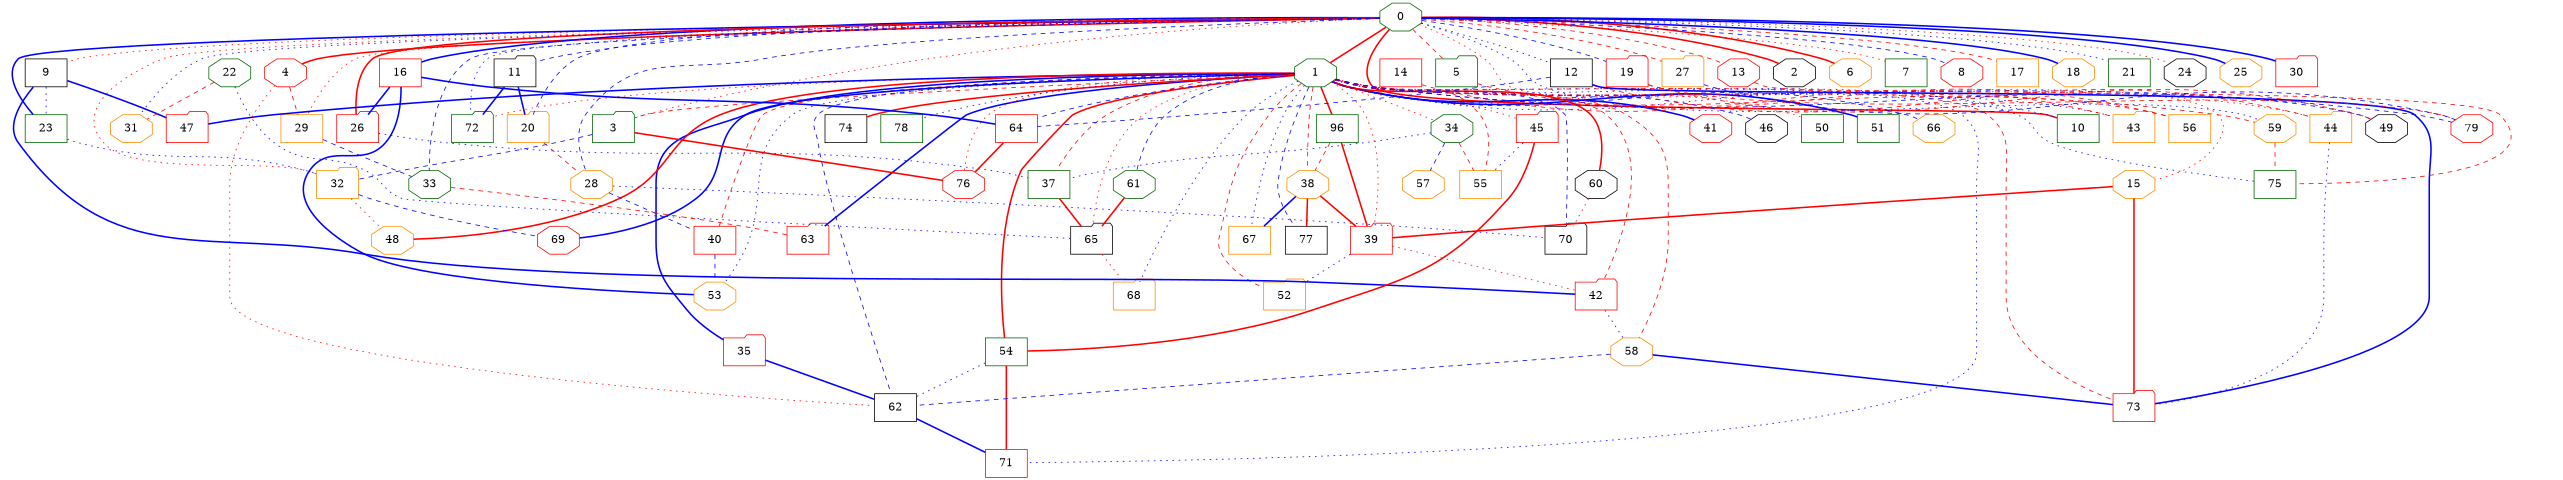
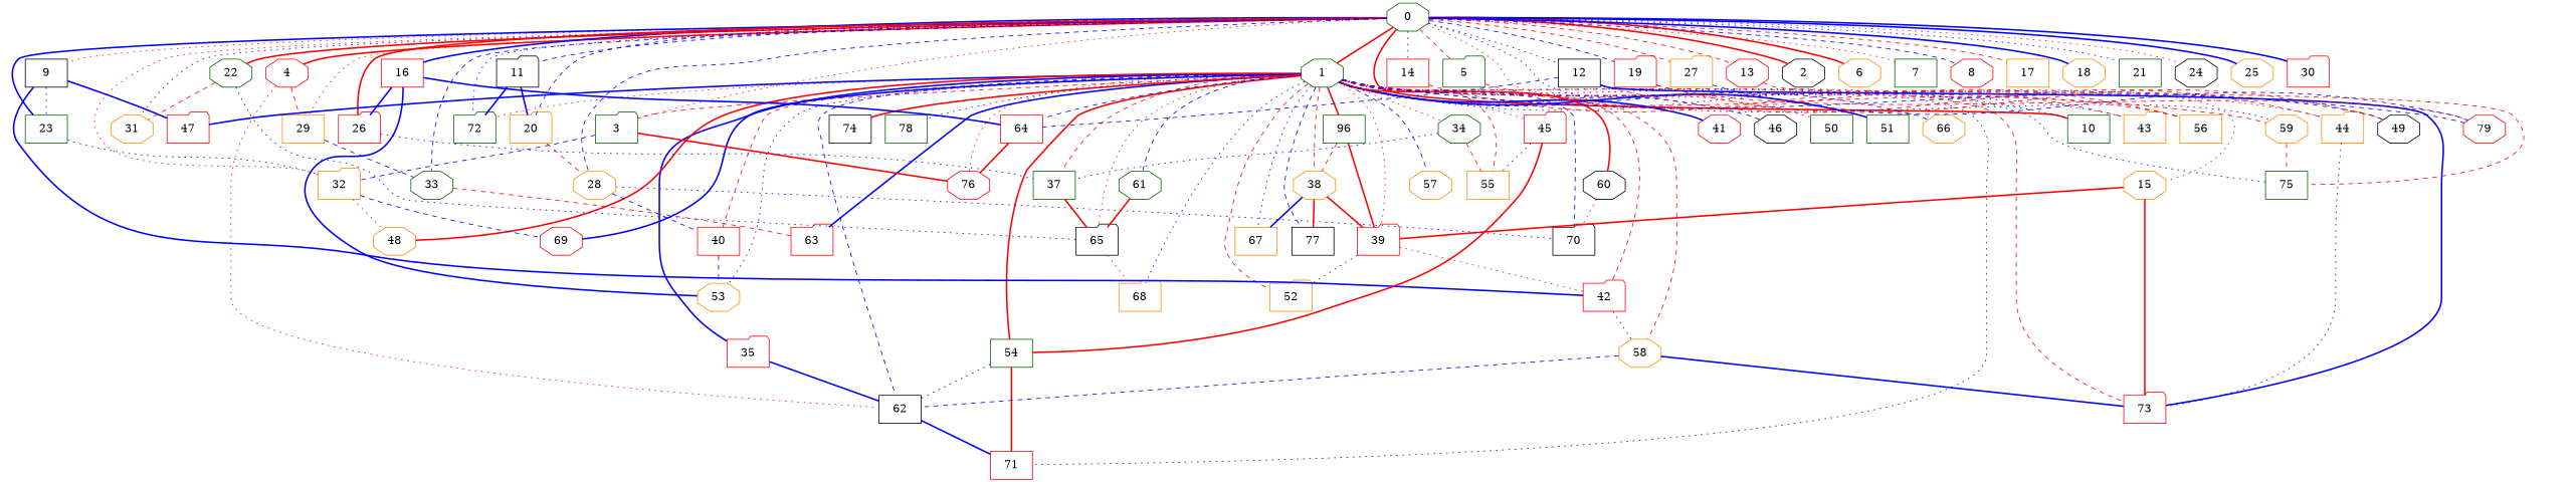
  graph {
    node [color=darkorange shape=octagon]
    edge [color=blue style=dashed]
    0 [color=darkgreen]
    1 [color=darkgreen]
    2 [color=black]
    3 [color=darkgreen shape=folder]
    4 [color=red]
    5 [color=darkgreen shape=folder]
    6
    7 [color=darkgreen shape=box]
    8 [color=red]
    9 [color=black shape=box]
    10 [color=darkgreen shape=box]
    11 [color=black shape=folder]
    12 [color=black shape=box]
    13 [color=red]
    14 [color=red shape=box]
    15
    16 [color=red shape=box]
    17 [shape=box]
    18
    19 [color=red shape=folder]
    20 [shape=folder]
    21 [color=darkgreen shape=box]
    22 [color=darkgreen]
    23 [color=darkgreen shape=box]
    24 [color=black]
    25
    26 [color=red shape=folder]
    27 [shape=folder]
    28
    29 [shape=box]
    30 [color=red shape=folder]
    31
    32 [shape=folder]
    33 [color=darkgreen]
    72 [color=darkgreen shape=folder]
    59
    34 [color=darkgreen]
    35 [color=red shape=folder]
    n39 [color=darkgreen label=96 shape=box]
    37 [color=darkgreen shape=box]
    38
    39 [color=red shape=folder]
    40 [color=red shape=box]
    41 [color=red]
    42 [color=red shape=folder]
    43 [shape=folder]
    44 [shape=folder]
    45 [color=red shape=folder]
    46 [color=black]
    47 [color=red shape=folder]
    48
    49 [color=black]
    50 [color=darkgreen shape=box]
    51 [color=darkgreen shape=box]
    52 [shape=folder]
    53
    54 [color=darkgreen shape=box]
    55 [shape=box]
    56 [shape=box]
    57
    58
    60 [color=black]
    61 [color=darkgreen]
    62 [color=black shape=box]
    63 [color=red shape=folder]
    64 [color=red shape=box]
    65 [color=black shape=folder]
    66
    67 [shape=box]
    68 [shape=folder]
    69 [color=red]
    70 [color=black shape=folder]
    71 [color=red shape=box]
    73 [color=red shape=folder]
    74 [color=black shape=box]
    75 [color=darkgreen shape=box]
    76 [color=red]
    77 [color=black shape=box]
    78 [color=darkgreen shape=box]
    79 [color=red]
    0 -- 1 [color=red style=bold]
    0 -- 2 [color=red style=bold]
    0 -- 3 [color=red style=dotted]
    0 -- 4 [color=red style=bold]
    0 -- 5 [color=red]
    0 -- 6 [color=red style=bold]
    0 -- 7 [color=red style=dotted]
    0 -- 8
    0 -- 9 [color=red style=dotted]
    0 -- 10 [color=red style=bold]
    0 -- 11
    0 -- 12 [style=dotted]
    0 -- 13 [color=red]
+   0 -- 14 [style=dotted]
    0 -- 15 [color=red style=dotted]
    0 -- 16 [style=bold]
    0 -- 17 [color=red]
    0 -- 18 [style=bold]
    0 -- 19
    0 -- 20
    0 -- 21 [style=dotted]
+   0 -- 22 [color=red style=bold]
    0 -- 23 [style=bold]
    0 -- 24 [color=red style=dotted]
    0 -- 25 [style=bold]
    0 -- 26 [color=red style=bold]
    0 -- 27 [color=red]
    0 -- 28
    0 -- 29 [color=red style=dotted]
    0 -- 30 [style=bold]
    0 -- 31 [style=dotted]
    0 -- 32 [color=red style=dotted]
    0 -- 33
    0 -- 72 [style=dotted]
    0 -- 59 [style=dotted]
    1 -- 3 [color=red]
    1 -- 10 [style=dotted]
    1 -- 72 [color=red style=dotted]
    1 -- 59 [color=red]
    1 -- 34 [color=red style=dotted]
    1 -- 35 [style=bold]
    1 -- n39 [color=red style=bold]
    1 -- 37 [color=red]
    1 -- 38 [color=red]
    1 -- 39 [color=red style=dotted]
    1 -- 40 [color=red]
    1 -- 41 [style=bold]
    1 -- 42 [color=red]
    1 -- 43 [style=dotted]
    1 -- 44 [color=red style=dotted]
    1 -- 45 [color=red style=dotted]
    1 -- 46
    1 -- 47 [style=bold]
    1 -- 48 [color=red style=bold]
    1 -- 49
    1 -- 50 [color=red style=dotted]
    1 -- 51 [style=bold]
    1 -- 52 [color=red]
    1 -- 53 [style=dotted]
    1 -- 54 [color=red style=bold]
    1 -- 55 [color=red]
    1 -- 56 [color=red]
-   34 -- 57
+   1 -- 57
    1 -- 58 [color=red]
    1 -- 60 [color=red style=bold]
    1 -- 61
    1 -- 62
    1 -- 63 [style=bold]
    1 -- 64
    1 -- 65 [color=red style=dotted]
    1 -- 66
    1 -- 67 [style=dotted]
    1 -- 68 [style=dotted]
    1 -- 69 [style=bold]
    1 -- 70
    1 -- 71 [style=dotted]
    1 -- 73 [color=red]
    1 -- 74 [color=red style=bold]
    1 -- 75 [style=dotted]
    1 -- 76 [color=red style=dotted]
    1 -- 77
    1 -- 78 [style=dotted]
    1 -- 79
    3 -- 32
    3 -- 76 [color=red style=bold]
    4 -- 29 [color=red]
    4 -- 62 [color=red style=dotted]
    5 -- 56 [color=red]
    9 -- 23 [style=dotted]
    9 -- 42 [style=bold]
    9 -- 47 [style=bold]
    11 -- 20 [style=bold]
    11 -- 72 [style=bold]
    12 -- 44 [color=red]
    12 -- 64
    12 -- 73 [style=bold]
    13 -- 75 [color=red]
    14 -- 43 [color=red]
    15 -- 39 [color=red style=bold]
    15 -- 73 [color=red style=bold]
    16 -- 26 [style=bold]
    16 -- 53 [style=bold]
    16 -- 64 [style=bold]
    19 -- 49 [color=red]
    19 -- 79 [color=red]
    20 -- 28 [color=red]
    22 -- 31 [color=red]
    22 -- 65 [style=dotted]
    23 -- 32 [style=dotted]
    26 -- 37 [style=dotted]
    27 -- 79
    28 -- 40
    28 -- 70 [style=dotted]
    29 -- 33
    32 -- 48 [color=red style=dotted]
    32 -- 69
    33 -- 63 [color=red]
    59 -- 75 [color=red]
    34 -- 37 [style=dotted]
    34 -- 55 [color=red]
    35 -- 62 [style=bold]
    n39 -- 38 [color=red]
    n39 -- 39 [color=red style=bold]
    37 -- 65 [color=red style=bold]
    38 -- 39 [color=red style=bold]
    38 -- 67 [style=bold]
    38 -- 77 [color=red style=bold]
    39 -- 42 [color=red style=dotted]
    39 -- 52 [style=dotted]
    40 -- 53
    42 -- 58 [style=dotted]
    44 -- 73 [style=dotted]
    45 -- 54 [color=red style=bold]
    45 -- 55 [style=dotted]
    54 -- 62 [style=dotted]
    54 -- 71 [color=red style=bold]
    58 -- 62
    58 -- 73 [style=bold]
    60 -- 70 [color=red style=dotted]
    61 -- 65 [color=red style=bold]
    62 -- 71 [style=bold]
    64 -- 76 [color=red style=bold]
    65 -- 68 [color=red style=dotted]
  }
